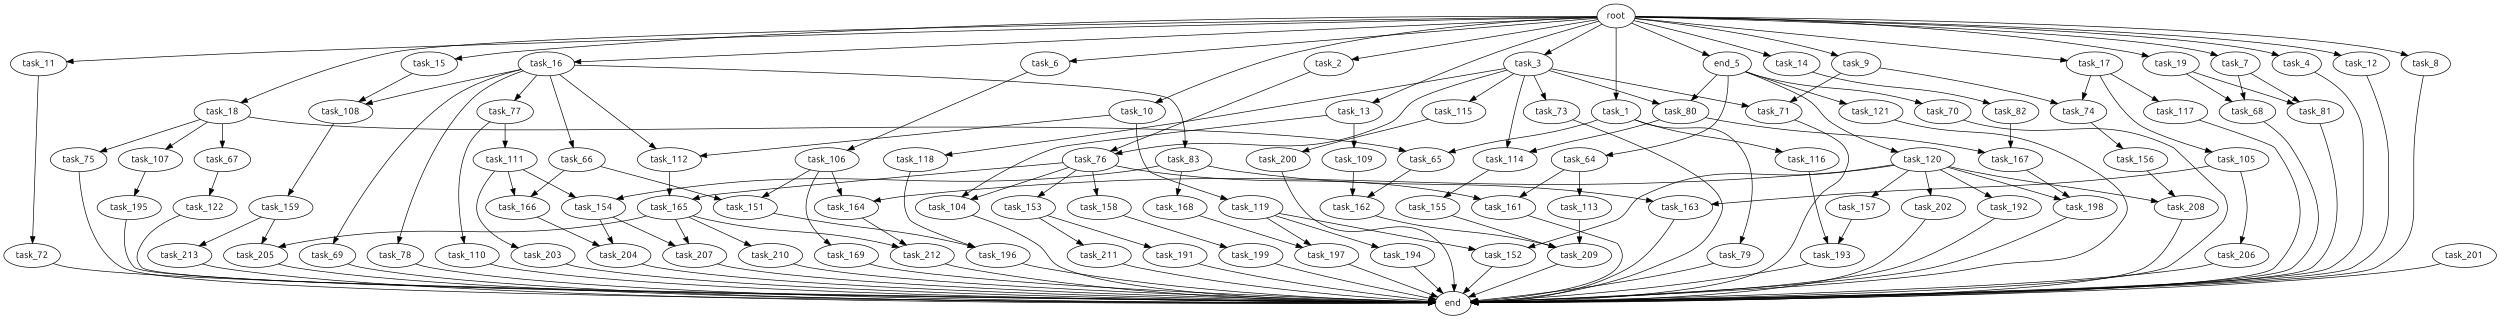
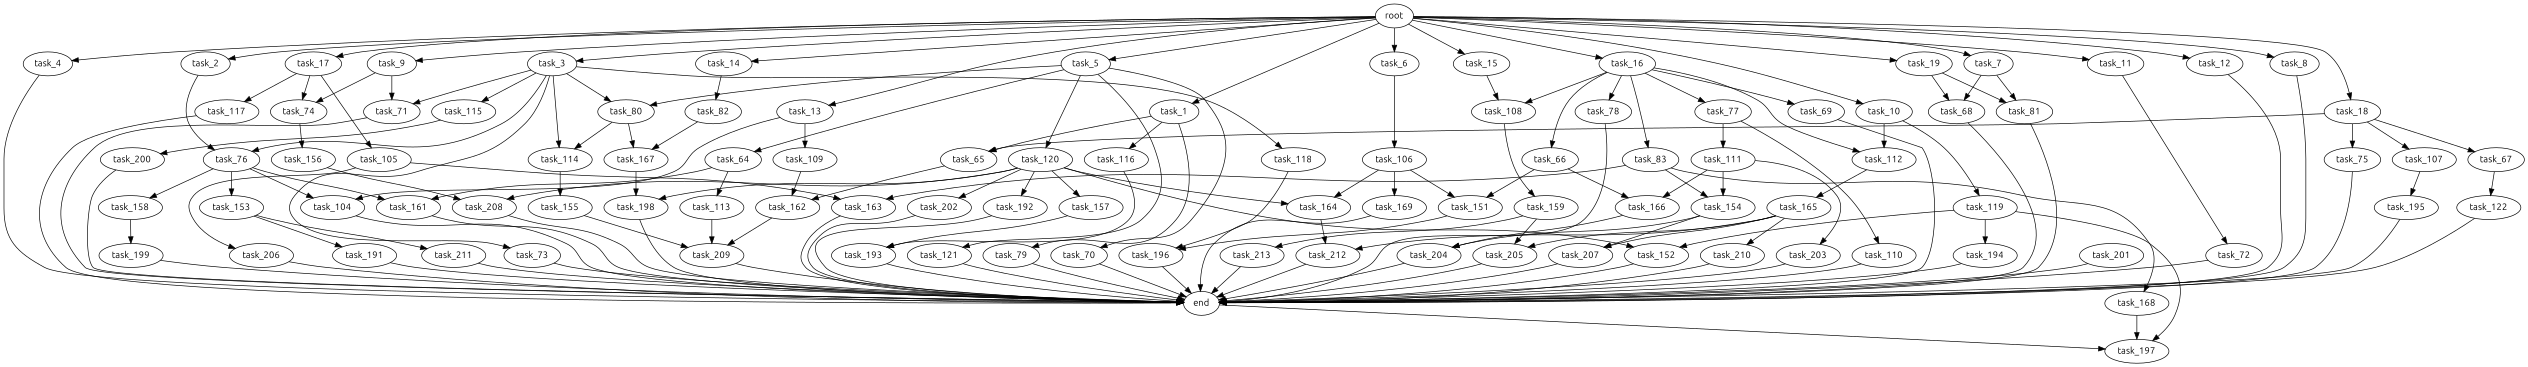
  digraph {
    fontname=Ubuntu
    node [fontname=Ubuntu]
    edge [fontname=Ubuntu]
    task_11
    task_72
    end
    task_204
    task_195
    task_64
    task_113
    task_161
    task_209
    task_17
    task_105
    task_117
    task_74
    task_206
    task_163
    task_156
    task_15
    task_108
    task_159
    task_118
    task_196
    task_69
    task_104
    task_155
    task_199
    task_73
    task_197
    task_7
    task_81
    task_68
    task_109
    task_162
    task_67
    task_122
    task_79
    task_157
    task_193
    task_205
    task_80
    task_114
    task_167
    task_198
    task_115
    task_200
    task_75
    task_192
    task_203
    task_119
    task_194
    task_152
    task_107
    task_112
    task_165
    task_207
    task_212
    task_210
    task_121
    task_83
    task_168
    task_154
    task_202
    task_3
    task_71
    task_76
    task_153
    task_158
    task_14
    task_82
    task_191
    task_211
    task_213
    task_120
    task_164
    task_208
    task_9
    task_111
    task_166
    root
    task_4
    task_19
    task_13
-   task_5 [label=end_5]
+   task_5
    task_6
    task_16
    task_10
    task_1
    task_2
    task_12
    task_8
    task_18
    task_70
    task_106
    task_78
    task_66
    task_77
    task_65
    task_116
    task_151
    task_169
    task_110
    task_201
    task_11 -> task_72
    task_72 -> end
    task_204 -> end
    task_195 -> end
    task_64 -> task_113
    task_64 -> task_161
    task_113 -> task_209
    task_161 -> end
    task_209 -> end
    task_17 -> task_105
    task_17 -> task_117
    task_17 -> task_74
    task_105 -> task_206
    task_105 -> task_163
    task_117 -> end
    task_74 -> task_156
    task_206 -> end
    task_163 -> end
    task_156 -> task_208
    task_15 -> task_108
    task_108 -> task_159
    task_159 -> task_205
    task_159 -> task_213
    task_118 -> task_196
    task_196 -> end
    task_69 -> end
    task_104 -> end
    task_155 -> task_209
    task_199 -> end
    task_73 -> end
-   task_197 -> end
+   end -> task_197
    task_7 -> task_81
    task_7 -> task_68
    task_81 -> end
    task_68 -> end
    task_109 -> task_162
    task_162 -> task_209
    task_67 -> task_122
    task_122 -> end
    task_79 -> end
    task_157 -> task_193
    task_193 -> end
    task_205 -> end
    task_80 -> task_114
    task_80 -> task_167
    task_114 -> task_155
    task_167 -> task_198
    task_198 -> end
    task_115 -> task_200
    task_200 -> end
    task_75 -> end
    task_192 -> end
    task_203 -> end
    task_119 -> task_197
    task_119 -> task_194
    task_119 -> task_152
    task_194 -> end
    task_152 -> end
    task_107 -> task_195
    task_112 -> task_165
    task_165 -> task_205
    task_165 -> task_207
    task_165 -> task_212
    task_165 -> task_210
    task_207 -> end
    task_212 -> end
    task_210 -> end
    task_121 -> end
    task_83 -> task_163
    task_83 -> task_168
    task_83 -> task_154
    task_168 -> task_197
    task_154 -> task_204
    task_154 -> task_207
    task_202 -> end
    task_3 -> task_118
    task_3 -> task_73
    task_3 -> task_80
    task_3 -> task_114
    task_3 -> task_115
    task_3 -> task_71
    task_3 -> task_76
    task_71 -> end
    task_76 -> task_161
    task_76 -> task_104
-   task_76 -> task_165
    task_76 -> task_153
    task_76 -> task_158
    task_153 -> task_191
    task_153 -> task_211
    task_158 -> task_199
    task_14 -> task_82
    task_82 -> task_167
    task_191 -> end
    task_211 -> end
    task_213 -> end
    task_120 -> task_157
    task_120 -> task_198
    task_120 -> task_192
    task_120 -> task_152
    task_120 -> task_202
    task_120 -> task_164
    task_120 -> task_208
    task_164 -> task_212
    task_208 -> end
    task_9 -> task_74
    task_9 -> task_71
    task_111 -> task_203
    task_111 -> task_154
    task_111 -> task_166
    task_166 -> task_204
    root -> task_11
    root -> task_17
    root -> task_15
    root -> task_7
    root -> task_3
    root -> task_14
    root -> task_9
    root -> task_4
    root -> task_19
    root -> task_13
    root -> task_5
    root -> task_6
    root -> task_16
    root -> task_10
    root -> task_1
    root -> task_2
    root -> task_12
    root -> task_8
    root -> task_18
    task_4 -> end
    task_19 -> task_81
    task_19 -> task_68
    task_13 -> task_104
    task_13 -> task_109
    task_5 -> task_64
    task_5 -> task_80
    task_5 -> task_121
    task_5 -> task_120
    task_5 -> task_70
    task_6 -> task_106
    task_16 -> task_108
    task_16 -> task_69
    task_16 -> task_112
    task_16 -> task_83
    task_16 -> task_78
    task_16 -> task_66
    task_16 -> task_77
    task_10 -> task_119
    task_10 -> task_112
    task_1 -> task_79
    task_1 -> task_65
    task_1 -> task_116
    task_2 -> task_76
    task_12 -> end
    task_8 -> end
    task_18 -> task_67
    task_18 -> task_75
    task_18 -> task_107
    task_18 -> task_65
    task_70 -> end
    task_106 -> task_164
    task_106 -> task_151
    task_106 -> task_169
    task_78 -> end
    task_66 -> task_166
    task_66 -> task_151
    task_77 -> task_111
    task_77 -> task_110
    task_65 -> task_162
    task_116 -> task_193
    task_151 -> task_196
    task_169 -> end
    task_110 -> end
    task_201 -> end
  }
